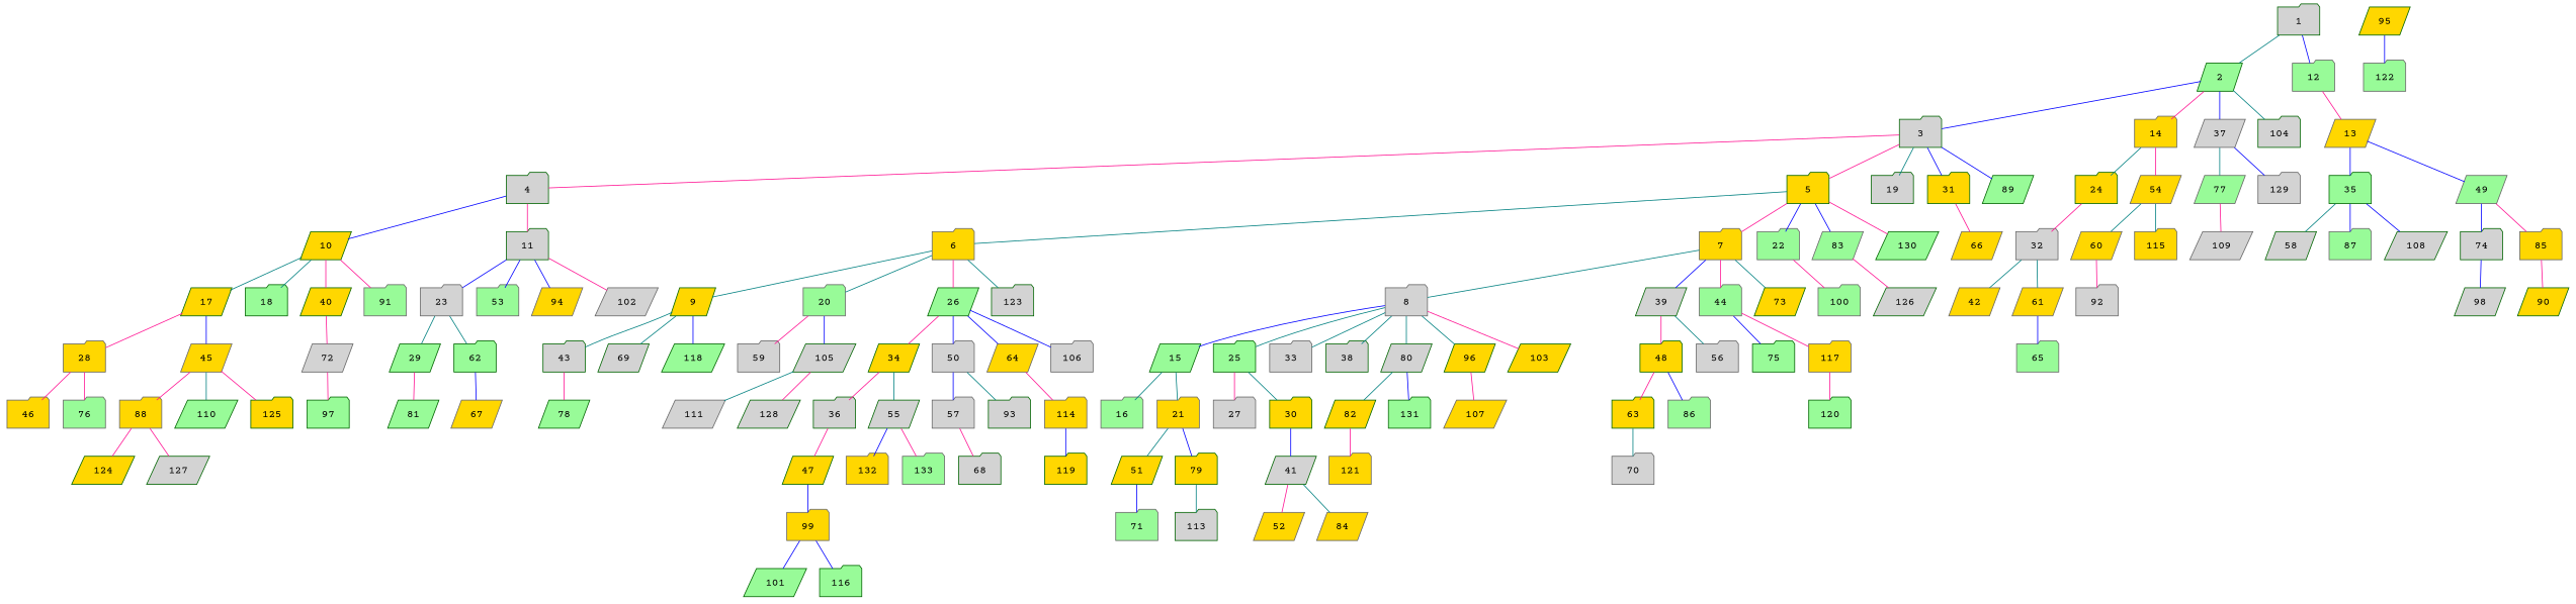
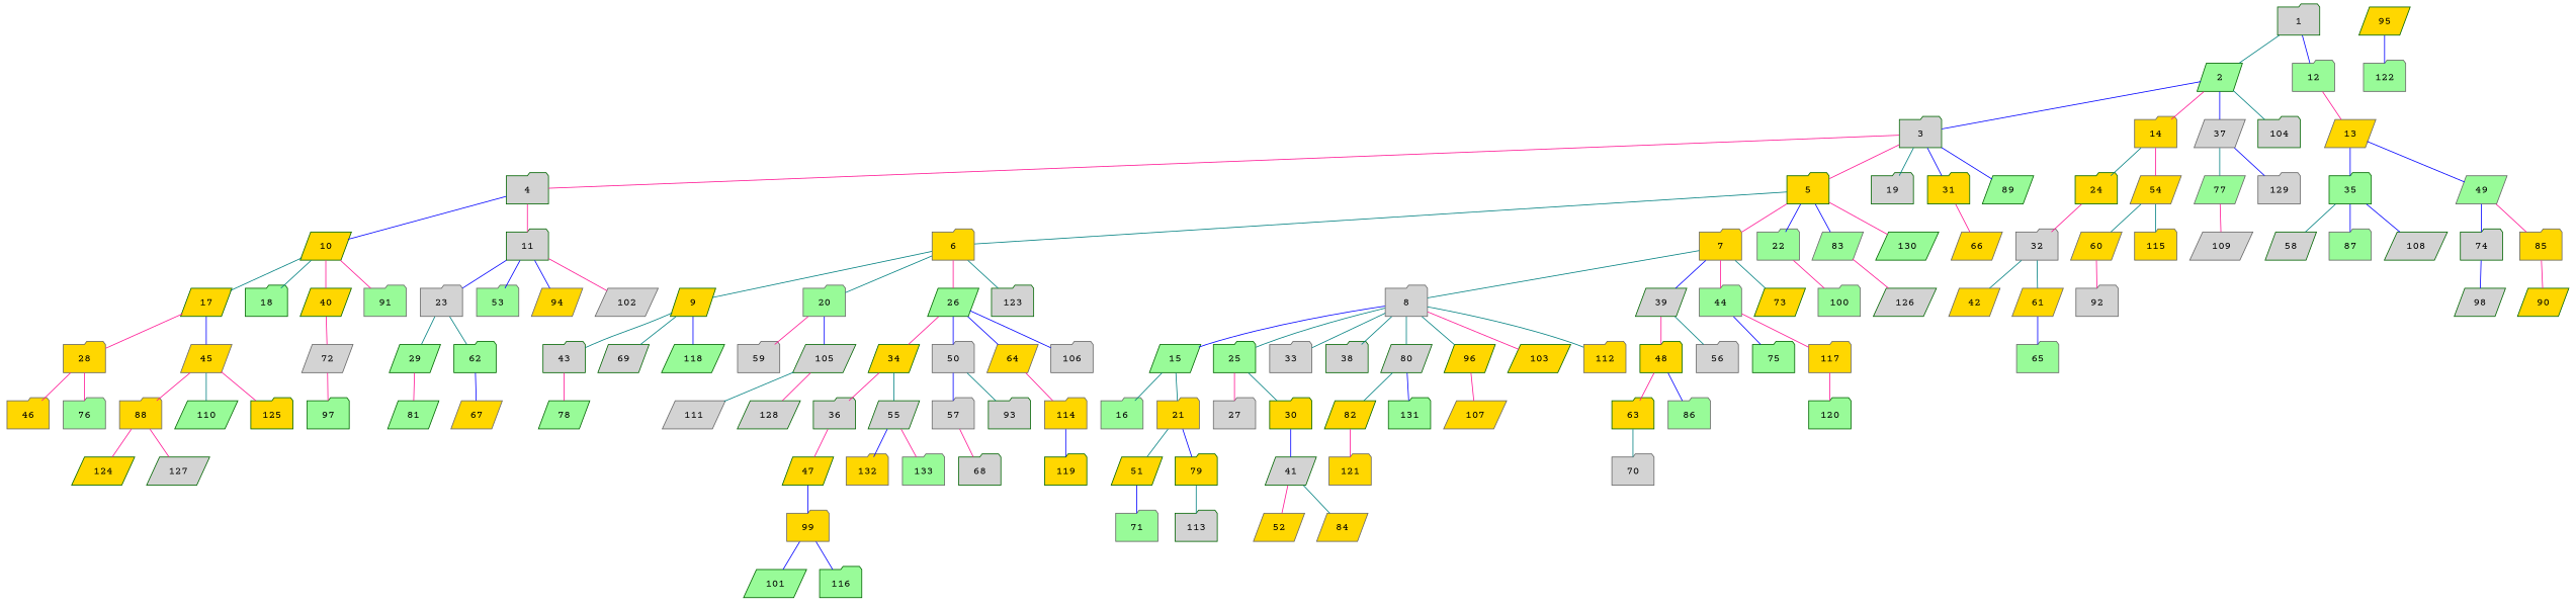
  graph {
    fontname="Courier Prime"
    node [color=darkgreen fillcolor=gold fontname="Courier Prime" shape=folder style=filled]
    edge [color=deeppink fontname="Courier Prime"]
    1 [fillcolor=lightgrey]
    2 [fillcolor=palegreen shape=parallelogram]
    12 [color=gray40 fillcolor=palegreen]
    3 [fillcolor=lightgrey]
    14 [color=gray40]
    37 [color=gray40 fillcolor=lightgrey shape=parallelogram]
    104 [fillcolor=lightgrey]
    13 [color=gray40 shape=parallelogram]
    4 [fillcolor=lightgrey]
    5
    19 [fillcolor=lightgrey]
    31
    89 [fillcolor=palegreen shape=parallelogram]
    24
    54 [color=gray40 shape=parallelogram]
    77 [color=gray40 fillcolor=palegreen shape=parallelogram]
    129 [color=gray40 fillcolor=lightgrey]
    10 [shape=parallelogram]
    11 [fillcolor=lightgrey]
    6 [color=gray40]
    7 [color=gray40]
    22 [color=gray40 fillcolor=palegreen]
    83 [color=gray40 fillcolor=palegreen shape=parallelogram]
    130 [fillcolor=palegreen shape=parallelogram]
    66 [color=gray40 shape=parallelogram]
    17 [shape=parallelogram]
    18 [fillcolor=palegreen]
    40 [shape=parallelogram]
    91 [color=gray40 fillcolor=palegreen]
    23 [color=gray40 fillcolor=lightgrey]
    53 [color=gray40 fillcolor=palegreen]
    94 [color=gray40 shape=parallelogram]
    102 [color=gray40 fillcolor=lightgrey shape=parallelogram]
    9 [shape=parallelogram]
    20 [color=gray40 fillcolor=palegreen]
    26 [fillcolor=palegreen shape=parallelogram]
    123 [fillcolor=lightgrey]
    8 [color=gray40 fillcolor=lightgrey]
    39 [fillcolor=lightgrey shape=parallelogram]
    44 [color=gray40 fillcolor=palegreen]
    73 [shape=parallelogram]
    100 [color=gray40 fillcolor=palegreen]
    126 [fillcolor=lightgrey shape=parallelogram]
    43 [fillcolor=lightgrey]
    69 [fillcolor=lightgrey shape=parallelogram]
    118 [fillcolor=palegreen shape=parallelogram]
    59 [color=gray40 fillcolor=lightgrey]
    105 [fillcolor=lightgrey shape=parallelogram]
    34 [shape=parallelogram]
    50 [color=gray40 fillcolor=lightgrey]
    64 [color=gray40 shape=parallelogram]
    106 [color=gray40 fillcolor=lightgrey]
    15 [fillcolor=palegreen shape=parallelogram]
    25 [fillcolor=palegreen]
    33 [color=gray40 fillcolor=lightgrey]
    38 [fillcolor=lightgrey]
    80 [fillcolor=lightgrey shape=parallelogram]
    96 [shape=parallelogram]
    103 [shape=parallelogram]
+   112 [color=gray40]
    48
    56 [color=gray40 fillcolor=lightgrey]
    75 [fillcolor=palegreen]
    117 [color=gray40]
    16 [color=gray40 fillcolor=palegreen]
    21 [color=gray40]
    27 [color=gray40 fillcolor=lightgrey]
    30
    82 [shape=parallelogram]
    131 [fillcolor=palegreen]
    107 [color=gray40 shape=parallelogram]
    78 [fillcolor=palegreen shape=parallelogram]
    28 [color=gray40]
    45 [color=gray40 shape=parallelogram]
    72 [color=gray40 fillcolor=lightgrey shape=parallelogram]
    29 [fillcolor=palegreen shape=parallelogram]
    62 [fillcolor=palegreen]
    35 [fillcolor=palegreen]
    49 [color=gray40 fillcolor=palegreen shape=parallelogram]
    58 [fillcolor=lightgrey shape=parallelogram]
    87 [color=gray40 fillcolor=palegreen]
    108 [fillcolor=lightgrey shape=parallelogram]
    74 [fillcolor=lightgrey]
    85 [color=gray40]
    32 [color=gray40 fillcolor=lightgrey]
    60 [color=gray40 shape=parallelogram]
    115 [color=gray40]
    51 [shape=parallelogram]
    79
    46 [color=gray40]
    76 [color=gray40 fillcolor=palegreen]
    88 [color=gray40]
    110 [fillcolor=palegreen shape=parallelogram]
    125
    111 [color=gray40 fillcolor=lightgrey shape=parallelogram]
    128 [fillcolor=lightgrey shape=parallelogram]
    71 [color=gray40 fillcolor=palegreen]
    113 [fillcolor=lightgrey]
    81 [fillcolor=palegreen shape=parallelogram]
    67 [color=gray40 shape=parallelogram]
    42 [color=gray40 shape=parallelogram]
    61 [color=gray40 shape=parallelogram]
    41 [fillcolor=lightgrey shape=parallelogram]
    36 [fillcolor=lightgrey]
    55 [fillcolor=lightgrey shape=parallelogram]
    57 [color=gray40 fillcolor=lightgrey]
    93 [fillcolor=lightgrey]
    114 [color=gray40]
    52 [color=gray40 shape=parallelogram]
    84 [color=gray40 shape=parallelogram]
    65 [color=gray40 fillcolor=palegreen]
    47 [shape=parallelogram]
    132 [color=gray40]
    133 [color=gray40 fillcolor=palegreen]
    99 [color=gray40]
    109 [color=gray40 fillcolor=lightgrey shape=parallelogram]
    63
    86 [color=gray40 fillcolor=palegreen]
    97 [fillcolor=palegreen]
    120 [fillcolor=palegreen]
    124 [shape=parallelogram]
    127 [fillcolor=lightgrey shape=parallelogram]
    101 [fillcolor=palegreen shape=parallelogram]
    116 [fillcolor=palegreen]
    70 [color=gray40 fillcolor=lightgrey]
    98 [fillcolor=lightgrey shape=parallelogram]
    90 [shape=parallelogram]
    68 [fillcolor=lightgrey]
    92 [color=gray40 fillcolor=lightgrey]
    119
    95 [shape=parallelogram]
    122 [color=gray40 fillcolor=palegreen]
    121 [color=gray40]
    1 -- 2 [color=teal]
    1 -- 12 [color=blue]
    2 -- 3 [color=blue]
    2 -- 14
    2 -- 37 [color=blue]
    2 -- 104 [color=teal]
    12 -- 13
    3 -- 4
    3 -- 5
    3 -- 19 [color=teal]
    3 -- 31 [color=blue]
    3 -- 89 [color=blue]
    14 -- 24 [color=teal]
    14 -- 54
    37 -- 77 [color=teal]
    37 -- 129 [color=blue]
    13 -- 35 [color=blue]
    13 -- 49 [color=blue]
    4 -- 10 [color=blue]
    4 -- 11
    5 -- 6 [color=teal]
    5 -- 7
    5 -- 22 [color=blue]
    5 -- 83 [color=blue]
    5 -- 130
    31 -- 66
    24 -- 32
    54 -- 60 [color=teal]
    54 -- 115 [color=teal]
    77 -- 109
    10 -- 17 [color=teal]
    10 -- 18 [color=teal]
    10 -- 40
    10 -- 91
    11 -- 23 [color=blue]
    11 -- 53 [color=blue]
    11 -- 94 [color=blue]
    11 -- 102
    6 -- 9 [color=teal]
    6 -- 20 [color=teal]
    6 -- 26
    6 -- 123 [color=teal]
    7 -- 8 [color=teal]
    7 -- 39 [color=blue]
    7 -- 44
    7 -- 73 [color=teal]
    22 -- 100
    83 -- 126
    17 -- 28
    17 -- 45 [color=blue]
    40 -- 72
    23 -- 29 [color=teal]
    23 -- 62 [color=teal]
    9 -- 43 [color=teal]
    9 -- 69 [color=teal]
    9 -- 118 [color=blue]
    20 -- 59
    20 -- 105 [color=blue]
    26 -- 34
    26 -- 50 [color=blue]
    26 -- 64 [color=blue]
    26 -- 106 [color=blue]
    8 -- 15 [color=blue]
    8 -- 25 [color=teal]
    8 -- 33 [color=teal]
    8 -- 38 [color=teal]
    8 -- 80 [color=teal]
    8 -- 96 [color=teal]
    8 -- 103
+   8 -- 112 [color=teal]
    39 -- 48
    39 -- 56 [color=teal]
    44 -- 75 [color=blue]
    44 -- 117
    43 -- 78
    105 -- 111 [color=teal]
    105 -- 128
    34 -- 36
    34 -- 55 [color=teal]
    50 -- 57 [color=blue]
    50 -- 93 [color=teal]
    64 -- 114
    15 -- 16 [color=teal]
    15 -- 21 [color=teal]
    25 -- 27
    25 -- 30 [color=teal]
    80 -- 82 [color=teal]
    80 -- 131 [color=blue]
    96 -- 107
    48 -- 63
    48 -- 86 [color=blue]
    117 -- 120
    21 -- 51 [color=teal]
    21 -- 79 [color=blue]
    30 -- 41 [color=blue]
    82 -- 121
    28 -- 46
    28 -- 76
    45 -- 88
    45 -- 110 [color=teal]
    45 -- 125
    72 -- 97
    29 -- 81
    62 -- 67 [color=blue]
    35 -- 58 [color=teal]
    35 -- 87 [color=blue]
    35 -- 108 [color=blue]
    49 -- 74 [color=blue]
    49 -- 85
    74 -- 98 [color=blue]
    85 -- 90
    32 -- 42 [color=teal]
    32 -- 61 [color=teal]
    60 -- 92
    51 -- 71 [color=blue]
    79 -- 113 [color=teal]
    88 -- 124
    88 -- 127
    61 -- 65 [color=blue]
    41 -- 52
    41 -- 84 [color=teal]
    36 -- 47
    55 -- 132 [color=blue]
    55 -- 133
    57 -- 68
    114 -- 119 [color=blue]
    47 -- 99 [color=blue]
    99 -- 101 [color=blue]
    99 -- 116 [color=blue]
    63 -- 70 [color=teal]
    95 -- 122 [color=blue]
  }
